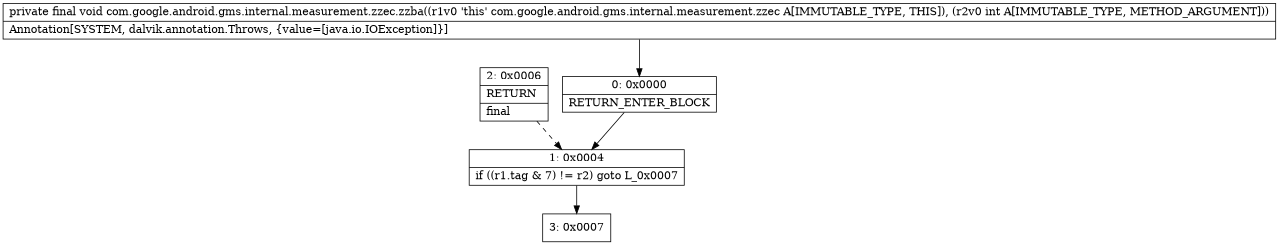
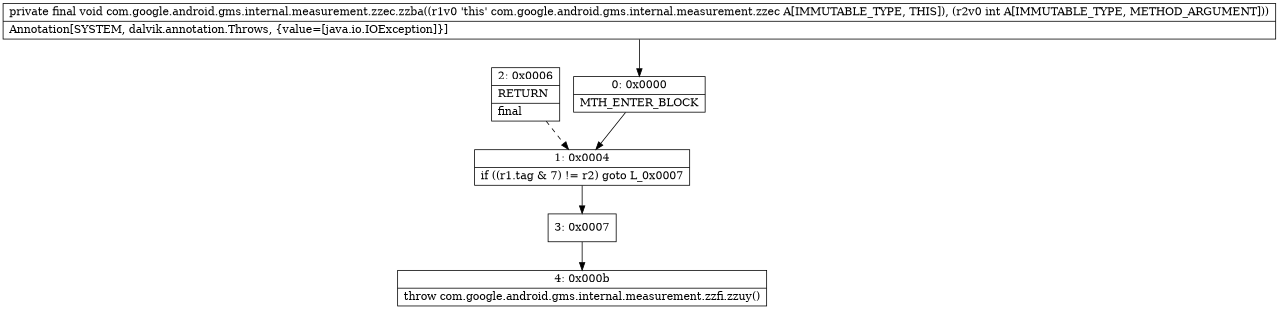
  digraph {
    node [shape=record]
-   n1 [label="{0\:\ 0x0000|RETURN_ENTER_BLOCK\l}"]
+   n1 [label="{0\:\ 0x0000|MTH_ENTER_BLOCK\l}"]
    n2 [label="{1\:\ 0x0004|if ((r1.tag & 7) != r2) goto L_0x0007\l}"]
    n3 [label="{3\:\ 0x0007}"]
    n4 [label="{2\:\ 0x0006|RETURN\l|final\l}"]
+   n5 [label="{4\:\ 0x000b|throw com.google.android.gms.internal.measurement.zzfi.zzuy()\l}"]
    n6 [label="{private final void com.google.android.gms.internal.measurement.zzec.zzba((r1v0 'this' com.google.android.gms.internal.measurement.zzec A[IMMUTABLE_TYPE, THIS]), (r2v0 int A[IMMUTABLE_TYPE, METHOD_ARGUMENT]))  | Annotation[SYSTEM, dalvik.annotation.Throws, \{value=[java.io.IOException]\}]\l}"]
    n1 -> n2
    n2 -> n3
+   n3 -> n5
    n4 -> n2 [style=dashed]
    n6 -> n1
  }
